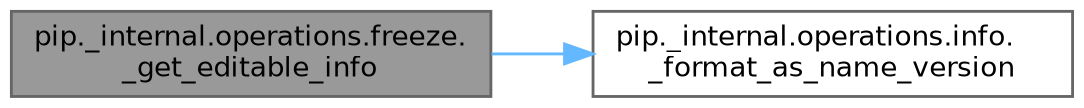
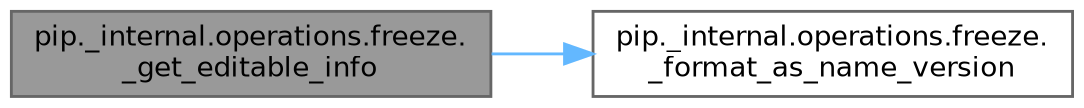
  digraph {
    rankdir=LR
    node [fontname=Helvetica fontsize=10 shape=box style=filled]
    n1 [color=gray40 fillcolor=grey60 fontcolor=black height=0.2 label="pip._internal.operations.freeze.\l_get_editable_info" width=0.4]
-   n2 [color=grey40 fillcolor=white height=0.2 label="pip._internal.operations.info.\l_format_as_name_version" width=0.4]
+   n2 [color=grey40 fillcolor=white height=0.2 label="pip._internal.operations.freeze.\l_format_as_name_version" width=0.4]
    n1 -> n2 [color=steelblue1 fontname=Helvetica fontsize=10 labelfontname=Helvetica labelfontsize=10 style=solid]
  }
